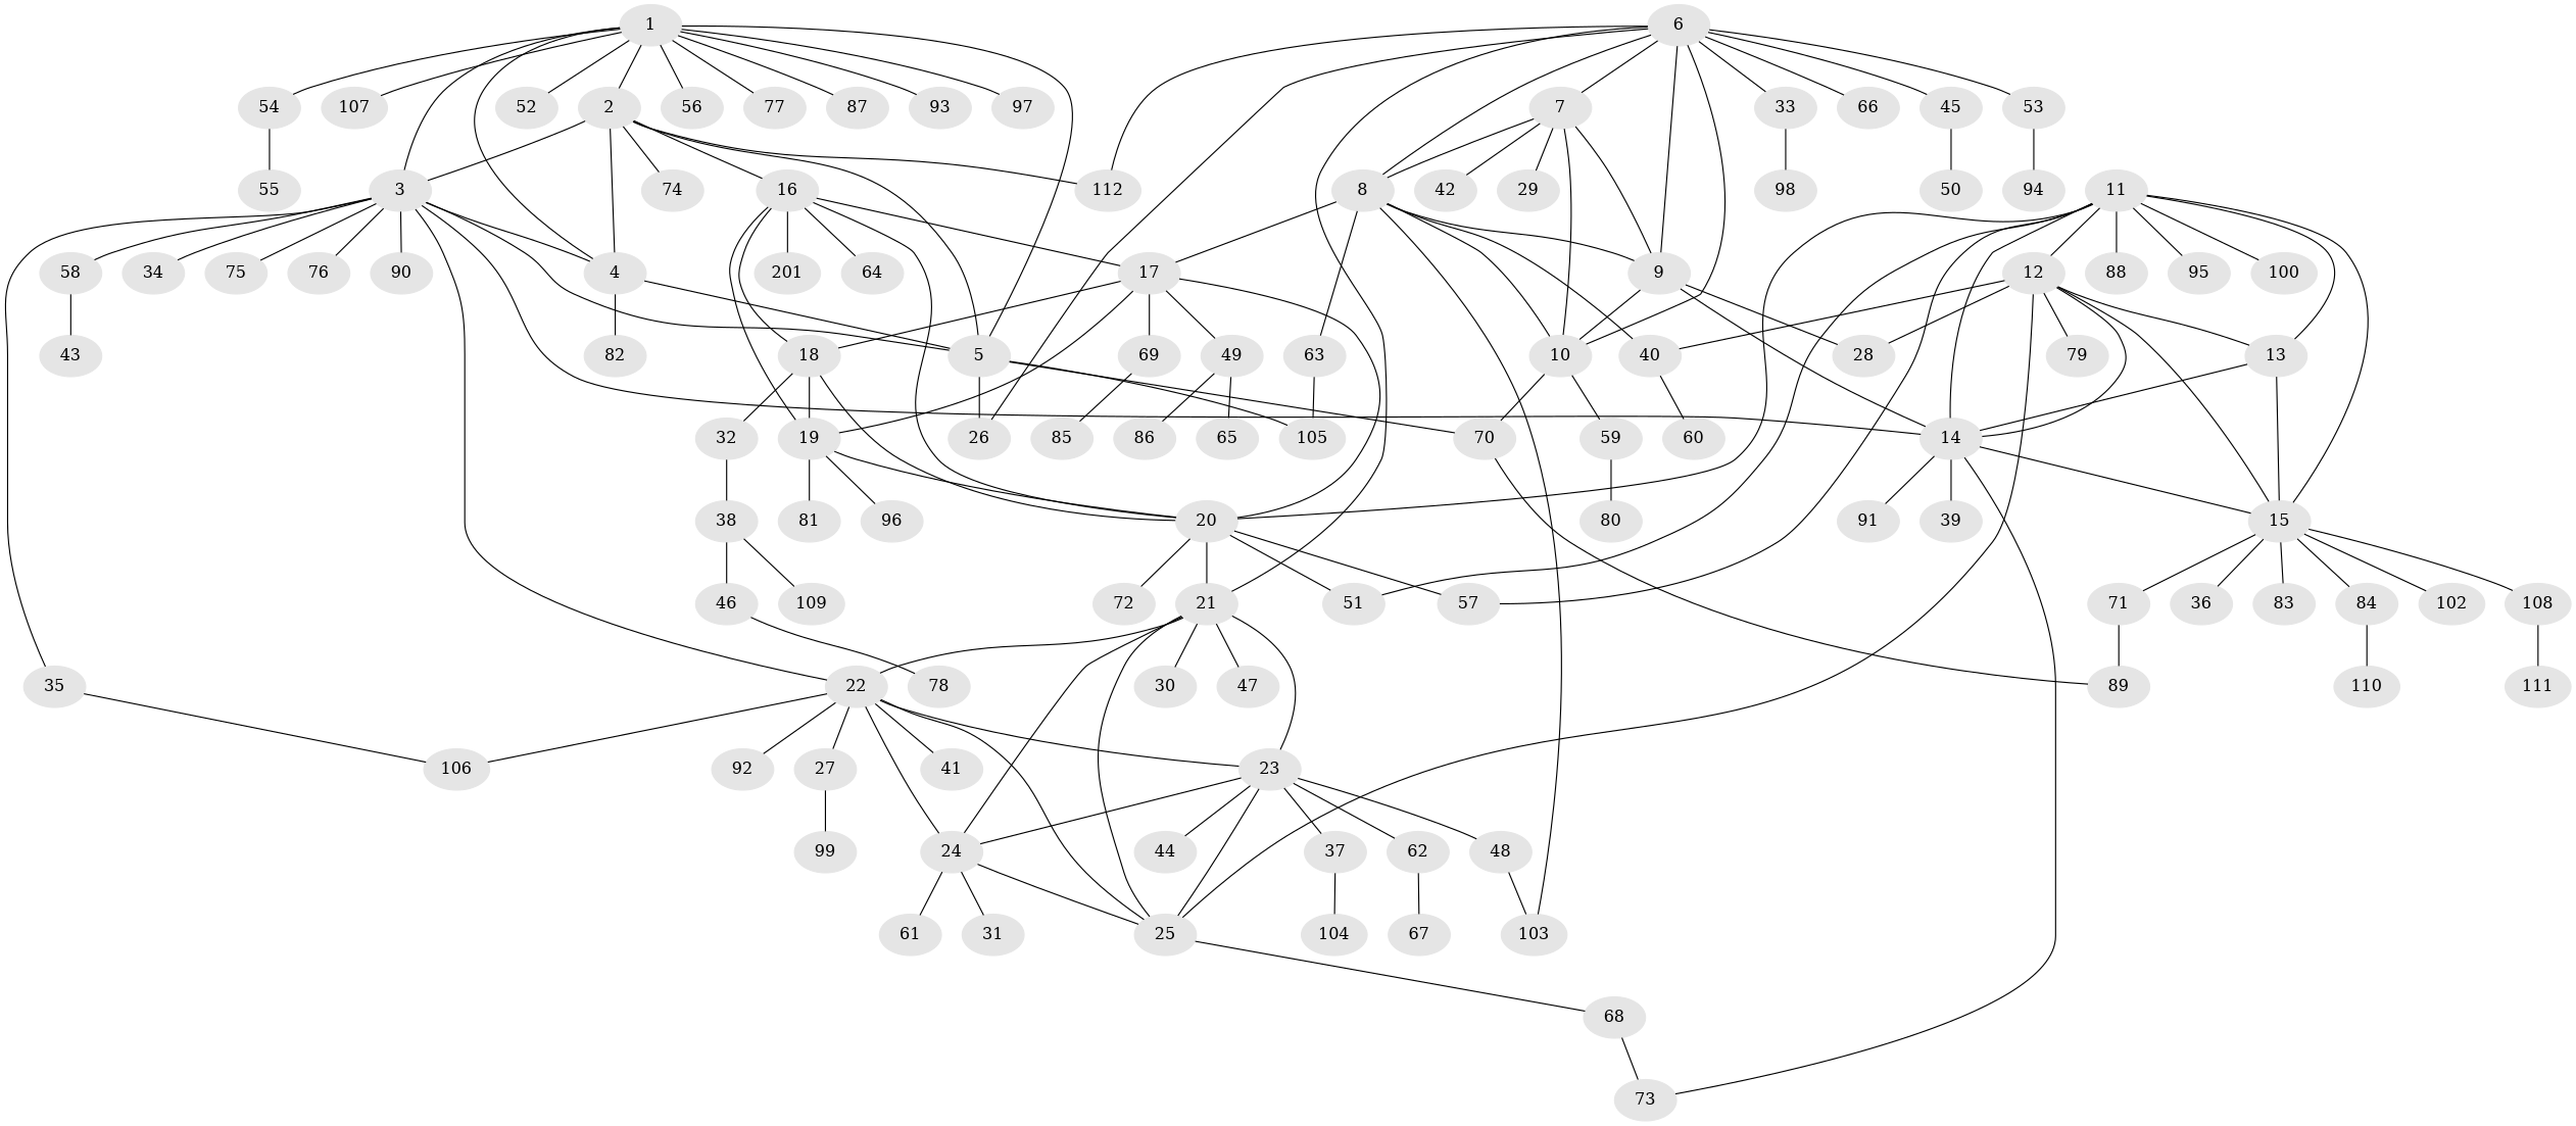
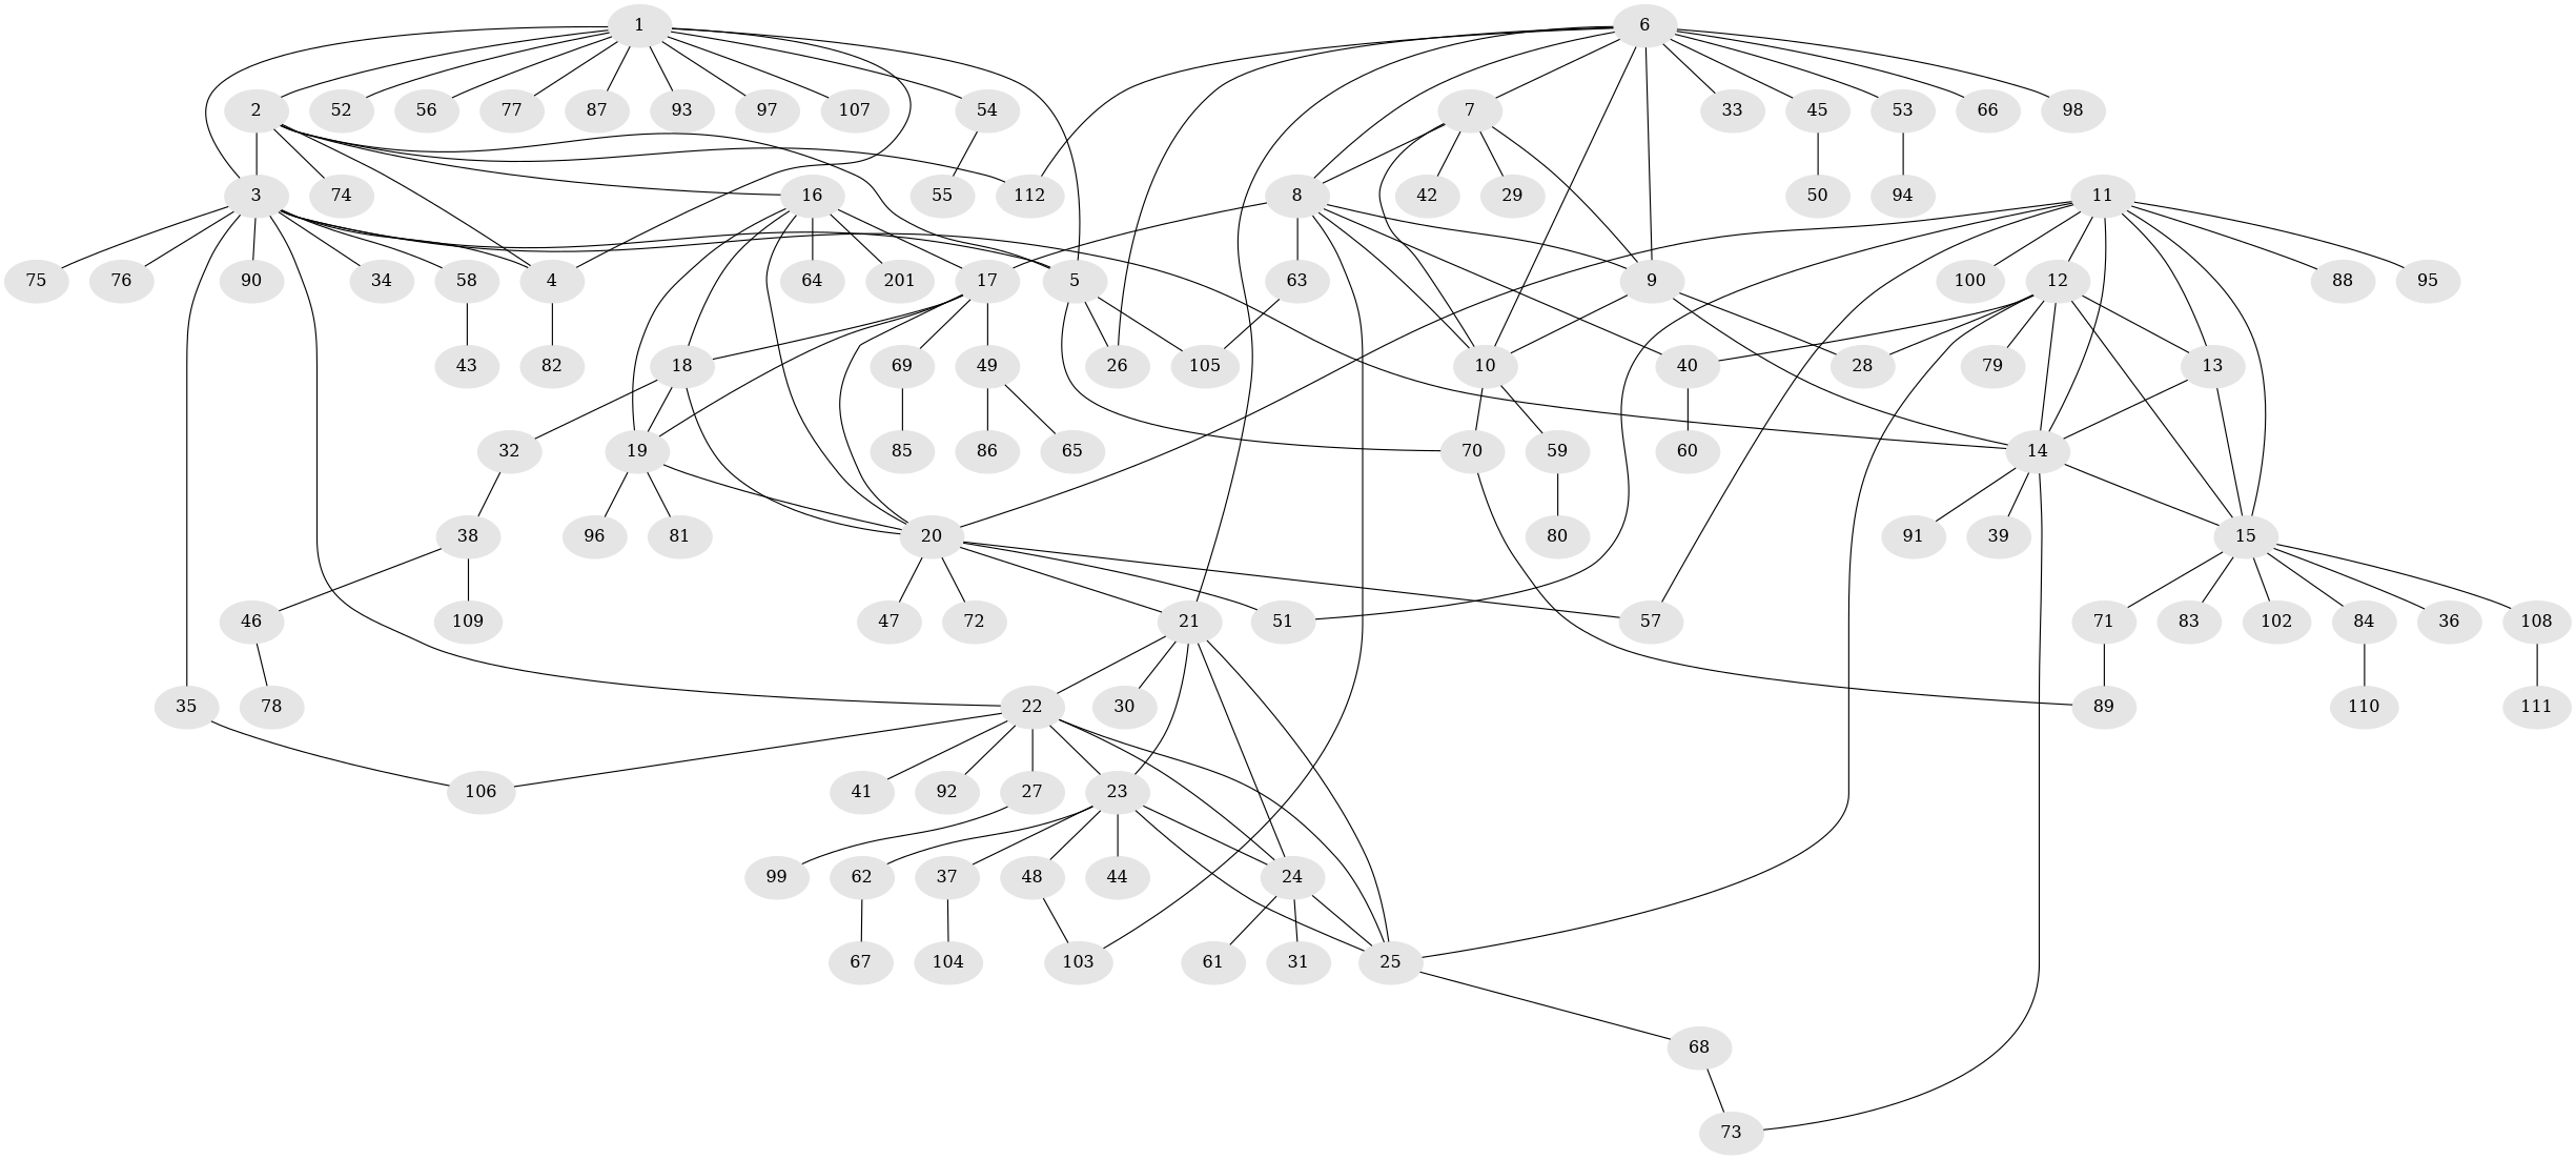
  graph {
    node [color=gray90 style=filled]
    1
    2
    3
    4
    5
    52
    54
    56
    77
    87
    93
    97
    107
    16
    74
    112
    14
    22
    34
    35
    58
    75
    76
    90
    82
    26
    70
    105
    55
    17
    20
    18
    19
    64
    n35 [label=201]
    15
    39
    73
    91
    25
    23
    24
    27
    41
    92
    106
    43
    10
    59
    89
    6
    7
    8
    9
    21
    33
    45
    53
    66
    98
    29
    42
    40
    63
    103
    28
    30
    50
    94
    49
    69
    60
    80
    11
    12
    13
    51
    57
    88
    95
    100
    79
    36
    71
    83
    84
    102
    108
    47
    72
    68
    110
    111
    32
    81
    96
    65
    86
    85
    38
    37
    44
    48
    62
    31
    61
    99
    104
    67
    46
    109
    78
    1 -- 2
    1 -- 3
    1 -- 4
    1 -- 5
    1 -- 52
    1 -- 54
    1 -- 56
    1 -- 77
    1 -- 87
    1 -- 93
    1 -- 97
    1 -- 107
    2 -- 3
    2 -- 4
    2 -- 5
    2 -- 16
    2 -- 74
    2 -- 112
    3 -- 4
    3 -- 5
    3 -- 14
    3 -- 22
    3 -- 34
    3 -- 35
    3 -- 58
    3 -- 75
    3 -- 76
    3 -- 90
-   4 -- 5
    4 -- 82
    5 -- 26
    5 -- 70
    5 -- 105
    54 -- 55
    16 -- 17
    16 -- 20
    16 -- 18
    16 -- 19
    16 -- 64
    16 -- n35
    14 -- 15
    14 -- 39
    14 -- 73
    14 -- 91
    22 -- 25
    22 -- 23
    22 -- 24
    22 -- 27
    22 -- 41
    22 -- 92
    22 -- 106
    35 -- 106
    58 -- 43
    70 -- 89
    17 -- 20
    17 -- 18
    17 -- 19
    17 -- 49
    17 -- 69
    20 -- 21
    20 -- 51
    20 -- 57
-   21 -- 47
+   20 -- 47
    20 -- 72
    18 -- 20
    18 -- 19
    18 -- 32
    19 -- 20
    19 -- 81
    19 -- 96
    15 -- 36
    15 -- 71
    15 -- 83
    15 -- 84
    15 -- 102
    15 -- 108
    25 -- 68
    23 -- 25
    23 -- 24
    23 -- 37
    23 -- 44
    23 -- 48
    23 -- 62
    24 -- 25
    24 -- 31
    24 -- 61
    27 -- 99
    10 -- 70
    10 -- 59
    59 -- 80
    6 -- 112
    6 -- 26
    6 -- 10
    6 -- 7
    6 -- 8
    6 -- 9
    6 -- 21
    6 -- 33
    6 -- 45
    6 -- 53
    6 -- 66
-   33 -- 98
+   6 -- 98
    7 -- 10
    7 -- 8
    7 -- 9
    7 -- 29
    7 -- 42
    8 -- 17
    8 -- 10
    8 -- 9
    8 -- 40
    8 -- 63
    8 -- 103
    9 -- 14
    9 -- 10
    9 -- 28
    21 -- 22
    21 -- 25
    21 -- 23
    21 -- 24
    21 -- 30
    45 -- 50
    53 -- 94
    40 -- 60
    63 -- 105
    49 -- 65
    49 -- 86
    69 -- 85
    11 -- 14
    11 -- 20
    11 -- 15
    11 -- 12
    11 -- 13
    11 -- 51
    11 -- 57
    11 -- 88
    11 -- 95
    11 -- 100
    12 -- 14
    12 -- 15
    12 -- 25
    12 -- 40
    12 -- 28
    12 -- 13
    12 -- 79
    13 -- 14
    13 -- 15
    71 -- 89
    84 -- 110
    108 -- 111
    68 -- 73
    32 -- 38
    38 -- 46
    38 -- 109
    37 -- 104
    48 -- 103
    62 -- 67
    46 -- 78
  }
